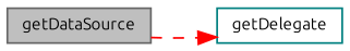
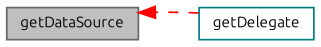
  digraph {
    rankdir=LR
    fontname=Ubuntu
    node [fontname=Ubuntu fontsize=9 shape=record]
    n1 [color=gray40 fillcolor=grey75 fontcolor=black height=0.2 label=getDataSource style=filled width=0.4]
    n2 [color=teal height=0.2 label=getDelegate width=0.4]
-   n1 -> n2 [color=red fontname=Ubuntu fontsize=9 labelfontname=Arial labelfontsize=9 style=dashed]
+   n2 -> n1 [color=red fontname=Ubuntu fontsize=9 labelfontname=Arial labelfontsize=9 style=dashed]
  }
